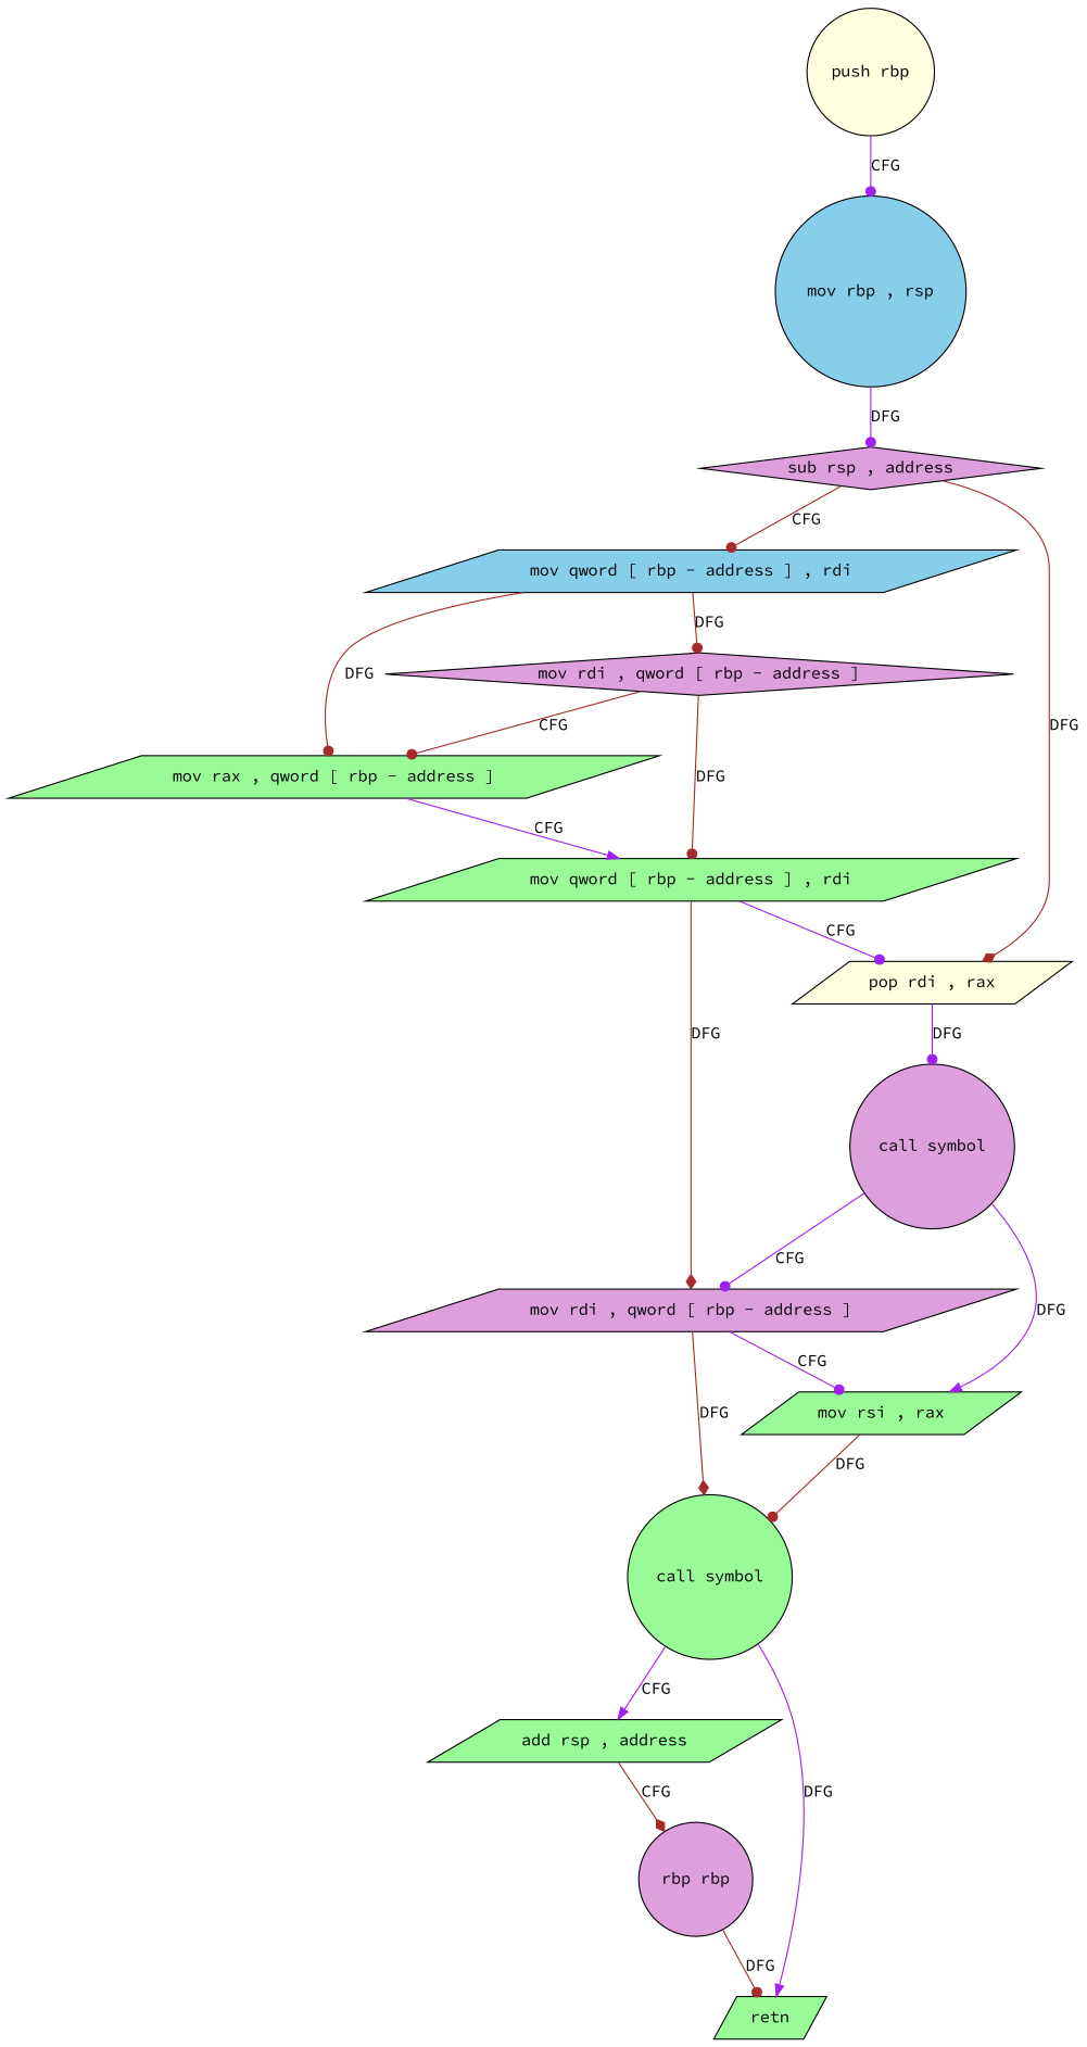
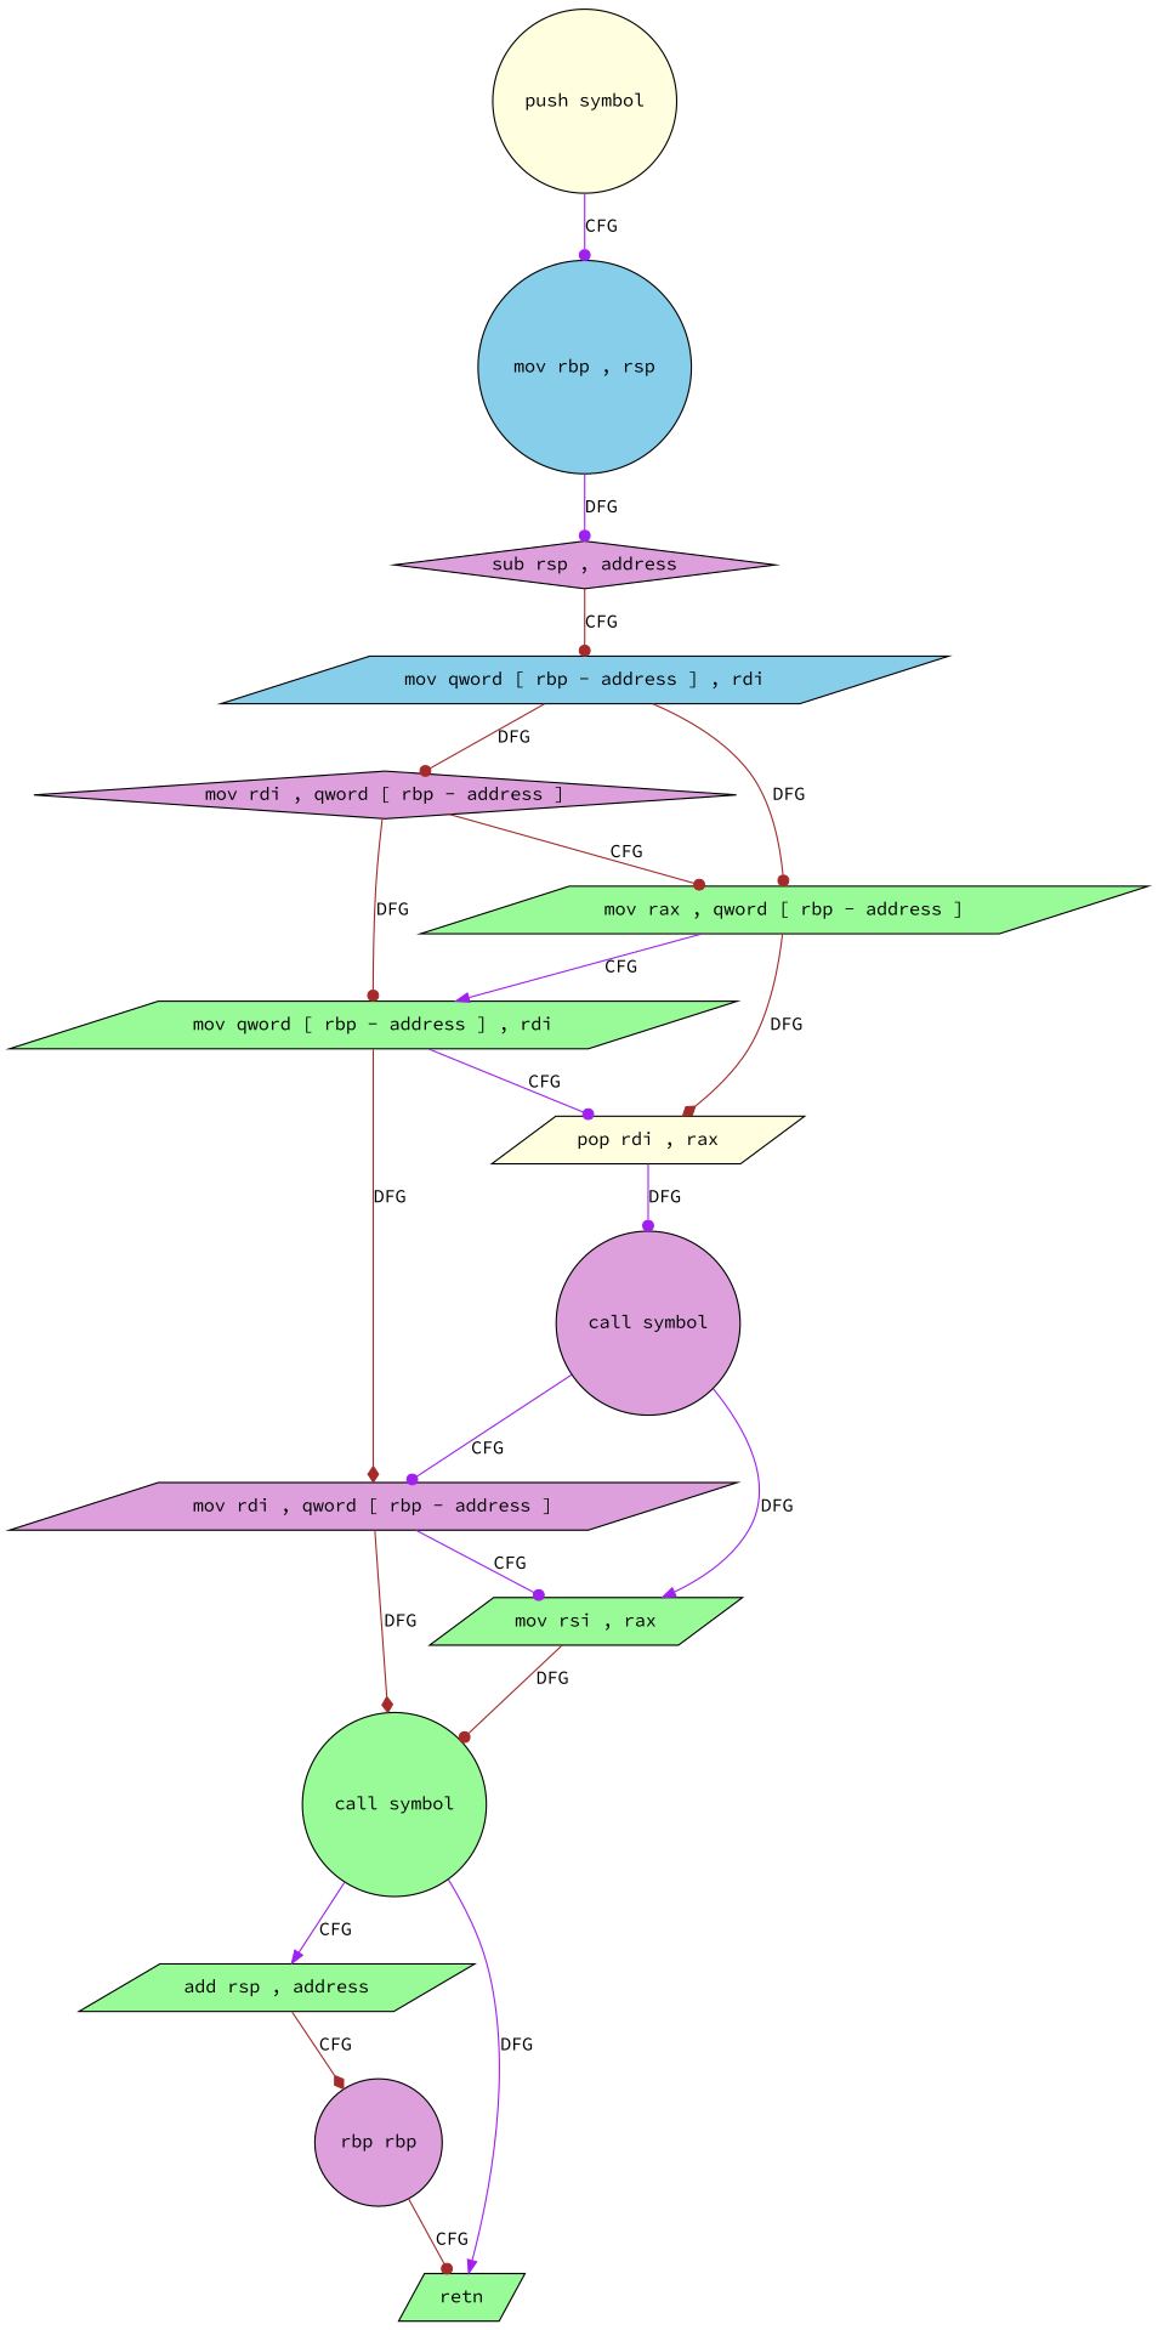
  digraph {
    fontname="Source Code Pro"
    node [fillcolor=palegreen fontname="Source Code Pro" shape=parallelogram style=filled]
    edge [arrowhead=dot color=brown fontname="Source Code Pro"]
-   n1 [fillcolor=lightyellow label="push rbp" shape=circle]
+   n1 [fillcolor=lightyellow label="push symbol" shape=circle]
    n2 [fillcolor=skyblue label="mov rbp , rsp" shape=circle]
    n3 [fillcolor=plum label="sub rsp , address" shape=diamond]
    n4 [fillcolor=skyblue label="mov qword [ rbp - address ] , rdi"]
    n5 [fillcolor=plum label="mov rdi , qword [ rbp - address ]" shape=diamond]
    n6 [label="mov rax , qword [ rbp - address ]"]
    n7 [label="mov qword [ rbp - address ] , rdi"]
    n8 [fillcolor=lightyellow label="pop rdi , rax"]
    n9 [fillcolor=plum label="mov rdi , qword [ rbp - address ]"]
    n10 [fillcolor=plum label="call symbol" shape=circle]
    n11 [label="mov rsi , rax"]
    n12 [label="call symbol" shape=circle]
    n13 [label="add rsp , address"]
    n14 [label=retn]
    n15 [fillcolor=plum label="rbp rbp" shape=circle]
    n1 -> n2 [color=purple label=CFG]
    n2 -> n3 [color=purple label=DFG]
    n3 -> n4 [label=CFG]
    n4 -> n5 [label=DFG]
    n4 -> n6 [label=DFG]
    n5 -> n6 [label=CFG]
    n5 -> n7 [label=DFG]
    n6 -> n7 [arrowhead=normal color=purple label=CFG]
-   n3 -> n8 [arrowhead=diamond label=DFG]
+   n6 -> n8 [arrowhead=diamond label=DFG]
    n7 -> n8 [color=purple label=CFG]
    n7 -> n9 [arrowhead=diamond label=DFG]
    n8 -> n10 [color=purple label=DFG]
    n9 -> n11 [color=purple label=CFG]
    n9 -> n12 [arrowhead=diamond label=DFG]
    n10 -> n9 [color=purple label=CFG]
    n10 -> n11 [arrowhead=normal color=purple label=DFG]
    n11 -> n12 [label=DFG]
    n12 -> n13 [arrowhead=normal color=purple label=CFG]
    n12 -> n14 [arrowhead=normal color=purple label=DFG]
    n13 -> n15 [arrowhead=diamond label=CFG]
-   n15 -> n14 [label=DFG]
+   n15 -> n14 [label=CFG]
  }
